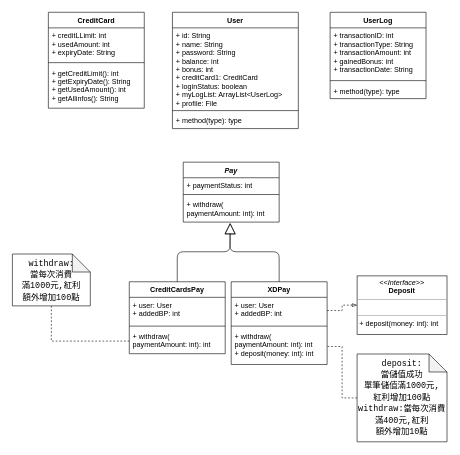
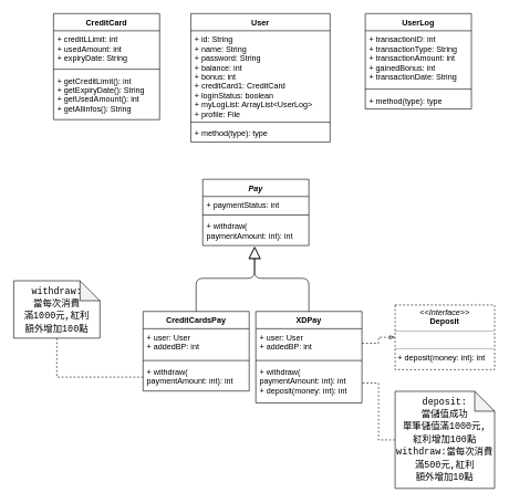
  <mxCell id="0" />
  <mxCell id="1" parent="0" />
  <mxCell id="2" value="XDPay" style="swimlane;fontStyle=1;align=center;verticalAlign=top;childLayout=stackLayout;horizontal=1;startSize=26;horizontalStack=0;resizeParent=1;resizeParentMax=0;resizeLast=0;collapsible=1;marginBottom=0;" vertex="1" parent="1"><mxGeometry x="385" y="469.5" width="160" height="138" as="geometry" /></mxCell>
  <mxCell id="3" value="+ user: User&#10;+ addedBP: int" style="text;strokeColor=none;fillColor=none;align=left;verticalAlign=top;spacingLeft=4;spacingRight=4;overflow=hidden;rotatable=0;points=[[0,0.5],[1,0.5]];portConstraint=eastwest;" vertex="1" parent="2"><mxGeometry y="26" width="160" height="44" as="geometry" /></mxCell>
  <mxCell id="4" value="" style="line;strokeWidth=1;fillColor=none;align=left;verticalAlign=middle;spacingTop=-1;spacingLeft=3;spacingRight=3;rotatable=0;labelPosition=right;points=[];portConstraint=eastwest;" vertex="1" parent="2"><mxGeometry y="70" width="160" height="8" as="geometry" /></mxCell>
  <mxCell id="5" value="+ withdraw(&#10;paymentAmount: int): int&#10;+ deposit(money: int): int" style="text;strokeColor=none;fillColor=none;align=left;verticalAlign=top;spacingLeft=4;spacingRight=4;overflow=hidden;rotatable=0;points=[[0,0.5],[1,0.5]];portConstraint=eastwest;" vertex="1" parent="2"><mxGeometry y="78" width="160" height="60" as="geometry" /></mxCell>
  <mxCell id="6" value="Pay" style="swimlane;fontStyle=3;align=center;verticalAlign=top;childLayout=stackLayout;horizontal=1;startSize=26;horizontalStack=0;resizeParent=1;resizeParentMax=0;resizeLast=0;collapsible=1;marginBottom=0;" vertex="1" parent="1"><mxGeometry x="305" y="270" width="160" height="100" as="geometry" /></mxCell>
  <mxCell id="7" value="+ paymentStatus: int" style="text;strokeColor=none;fillColor=none;align=left;verticalAlign=top;spacingLeft=4;spacingRight=4;overflow=hidden;rotatable=0;points=[[0,0.5],[1,0.5]];portConstraint=eastwest;" vertex="1" parent="6"><mxGeometry y="26" width="160" height="24" as="geometry" /></mxCell>
  <mxCell id="8" value="" style="line;strokeWidth=1;fillColor=none;align=left;verticalAlign=middle;spacingTop=-1;spacingLeft=3;spacingRight=3;rotatable=0;labelPosition=right;points=[];portConstraint=eastwest;" vertex="1" parent="6"><mxGeometry y="50" width="160" height="8" as="geometry" /></mxCell>
  <mxCell id="9" value="+ withdraw(&#10;paymentAmount: int): int" style="text;strokeColor=none;fillColor=none;align=left;verticalAlign=top;spacingLeft=4;spacingRight=4;overflow=hidden;rotatable=0;points=[[0,0.5],[1,0.5]];portConstraint=eastwest;" vertex="1" parent="6"><mxGeometry y="58" width="160" height="42" as="geometry" /></mxCell>
- <mxCell id="10" value="&lt;p style=&quot;margin: 0px ; margin-top: 4px ; text-align: center&quot;&gt;&lt;i&gt;&amp;lt;&amp;lt;Interface&amp;gt;&amp;gt;&lt;/i&gt;&lt;br&gt;&lt;b&gt;Deposit&lt;/b&gt;&lt;/p&gt;&lt;hr size=&quot;1&quot;&gt;&lt;p style=&quot;margin: 0px ; margin-left: 4px&quot;&gt;&lt;br&gt;&lt;/p&gt;&lt;hr size=&quot;1&quot;&gt;&lt;p style=&quot;margin: 0px ; margin-left: 4px&quot;&gt;+ deposit(money: int): int&lt;br&gt;&lt;/p&gt;" style="verticalAlign=top;align=left;overflow=fill;fontSize=12;fontFamily=Helvetica;html=1;" vertex="1" parent="1"><mxGeometry x="595" y="459.75" width="150" height="97.5" as="geometry" /></mxCell>
+ <mxCell id="10" value="&lt;p style=&quot;margin: 0px ; margin-top: 4px ; text-align: center&quot;&gt;&lt;i&gt;&amp;lt;&amp;lt;Interface&amp;gt;&amp;gt;&lt;/i&gt;&lt;br&gt;&lt;b&gt;Deposit&lt;/b&gt;&lt;/p&gt;&lt;hr size=&quot;1&quot;&gt;&lt;p style=&quot;margin: 0px ; margin-left: 4px&quot;&gt;&lt;br&gt;&lt;/p&gt;&lt;hr size=&quot;1&quot;&gt;&lt;p style=&quot;margin: 0px ; margin-left: 4px&quot;&gt;+ deposit(money: int): int&lt;br&gt;&lt;/p&gt;" style="verticalAlign=top;align=left;overflow=fill;fontSize=12;fontFamily=Helvetica;html=1;dashed=1;" vertex="1" parent="1"><mxGeometry x="595" y="459.75" width="150" height="97.5" as="geometry" /></mxCell>
  <mxCell id="11" value="UserLog" style="swimlane;fontStyle=1;align=center;verticalAlign=top;childLayout=stackLayout;horizontal=1;startSize=26;horizontalStack=0;resizeParent=1;resizeParentMax=0;resizeLast=0;collapsible=1;marginBottom=0;" vertex="1" parent="1"><mxGeometry x="550" y="20" width="160" height="144" as="geometry" /></mxCell>
  <mxCell id="12" value="+ transactionID: int&#10;+ transactionType: String&#10;+ transactionAmount: int&#10;+ gainedBonus: int&#10;+ transactionDate: String" style="text;strokeColor=none;fillColor=none;align=left;verticalAlign=top;spacingLeft=4;spacingRight=4;overflow=hidden;rotatable=0;points=[[0,0.5],[1,0.5]];portConstraint=eastwest;" vertex="1" parent="11"><mxGeometry y="26" width="160" height="84" as="geometry" /></mxCell>
  <mxCell id="13" value="" style="line;strokeWidth=1;fillColor=none;align=left;verticalAlign=middle;spacingTop=-1;spacingLeft=3;spacingRight=3;rotatable=0;labelPosition=right;points=[];portConstraint=eastwest;" vertex="1" parent="11"><mxGeometry y="110" width="160" height="8" as="geometry" /></mxCell>
  <mxCell id="14" value="+ method(type): type" style="text;strokeColor=none;fillColor=none;align=left;verticalAlign=top;spacingLeft=4;spacingRight=4;overflow=hidden;rotatable=0;points=[[0,0.5],[1,0.5]];portConstraint=eastwest;" vertex="1" parent="11"><mxGeometry y="118" width="160" height="26" as="geometry" /></mxCell>
  <mxCell id="15" value="CreditCardsPay" style="swimlane;fontStyle=1;align=center;verticalAlign=top;childLayout=stackLayout;horizontal=1;startSize=26;horizontalStack=0;resizeParent=1;resizeParentMax=0;resizeLast=0;collapsible=1;marginBottom=0;" vertex="1" parent="1"><mxGeometry x="215" y="469.5" width="160" height="120" as="geometry" /></mxCell>
  <mxCell id="16" value="+ user: User&#10;+ addedBP: int" style="text;strokeColor=none;fillColor=none;align=left;verticalAlign=top;spacingLeft=4;spacingRight=4;overflow=hidden;rotatable=0;points=[[0,0.5],[1,0.5]];portConstraint=eastwest;" vertex="1" parent="15"><mxGeometry y="26" width="160" height="44" as="geometry" /></mxCell>
  <mxCell id="17" value="" style="line;strokeWidth=1;fillColor=none;align=left;verticalAlign=middle;spacingTop=-1;spacingLeft=3;spacingRight=3;rotatable=0;labelPosition=right;points=[];portConstraint=eastwest;" vertex="1" parent="15"><mxGeometry y="70" width="160" height="8" as="geometry" /></mxCell>
  <mxCell id="18" value="+ withdraw(&#10;paymentAmount: int): int" style="text;strokeColor=none;fillColor=none;align=left;verticalAlign=top;spacingLeft=4;spacingRight=4;overflow=hidden;rotatable=0;points=[[0,0.5],[1,0.5]];portConstraint=eastwest;" vertex="1" parent="15"><mxGeometry y="78" width="160" height="42" as="geometry" /></mxCell>
  <mxCell id="19" value="User" style="swimlane;fontStyle=1;align=center;verticalAlign=top;childLayout=stackLayout;horizontal=1;startSize=26;horizontalStack=0;resizeParent=1;resizeParentMax=0;resizeLast=0;collapsible=1;marginBottom=0;" vertex="1" parent="1"><mxGeometry x="287" y="20" width="210" height="194" as="geometry" /></mxCell>
  <mxCell id="20" value="+ id: String&#10;+ name: String&#10;+ password: String&#10;+ balance: int&#10;+ bonus: int&#10;+ creditCard1: CreditCard&#10;+ loginStatus: boolean&#10;+ myLogList: ArrayList&lt;UserLog&gt;&#10;+ profile: File" style="text;strokeColor=none;fillColor=none;align=left;verticalAlign=top;spacingLeft=4;spacingRight=4;overflow=hidden;rotatable=0;points=[[0,0.5],[1,0.5]];portConstraint=eastwest;" vertex="1" parent="19"><mxGeometry y="26" width="210" height="134" as="geometry" /></mxCell>
  <mxCell id="21" value="" style="line;strokeWidth=1;fillColor=none;align=left;verticalAlign=middle;spacingTop=-1;spacingLeft=3;spacingRight=3;rotatable=0;labelPosition=right;points=[];portConstraint=eastwest;" vertex="1" parent="19"><mxGeometry y="160" width="210" height="8" as="geometry" /></mxCell>
  <mxCell id="22" value="+ method(type): type" style="text;strokeColor=none;fillColor=none;align=left;verticalAlign=top;spacingLeft=4;spacingRight=4;overflow=hidden;rotatable=0;points=[[0,0.5],[1,0.5]];portConstraint=eastwest;" vertex="1" parent="19"><mxGeometry y="168" width="210" height="26" as="geometry" /></mxCell>
  <mxCell id="23" value="" style="endArrow=block;endSize=16;endFill=0;html=1;entryX=0.49;entryY=1.049;entryDx=0;entryDy=0;entryPerimeter=0;exitX=0.5;exitY=0;exitDx=0;exitDy=0;" edge="1" parent="1" source="2" target="9"><mxGeometry x="-0.679" y="-30" width="160" relative="1" as="geometry"><mxPoint x="383" y="419.5" as="sourcePoint" /><mxPoint x="465" y="409.5" as="targetPoint" /><Array as="points"><mxPoint x="465" y="419.5" /><mxPoint x="383" y="419.5" /></Array><mxPoint as="offset" /></mxGeometry></mxCell>
  <mxCell id="24" value="" style="endArrow=block;endSize=16;endFill=0;html=1;entryX=0.489;entryY=1.027;entryDx=0;entryDy=0;entryPerimeter=0;exitX=0.5;exitY=0;exitDx=0;exitDy=0;" edge="1" parent="1" source="15" target="9"><mxGeometry x="-0.69" y="30" width="160" relative="1" as="geometry"><mxPoint x="215" y="423.5" as="sourcePoint" /><mxPoint x="375" y="423.5" as="targetPoint" /><Array as="points"><mxPoint x="295" y="419.5" /><mxPoint x="383" y="419.5" /></Array><mxPoint as="offset" /></mxGeometry></mxCell>
  <mxCell id="25" style="edgeStyle=orthogonalEdgeStyle;rounded=0;orthogonalLoop=1;jettySize=auto;html=1;entryX=0;entryY=0.5;entryDx=0;entryDy=0;dashed=1;endArrow=blockThin;endFill=0;" edge="1" parent="1" source="3" target="10"><mxGeometry relative="1" as="geometry" /></mxCell>
  <mxCell id="26" style="edgeStyle=orthogonalEdgeStyle;rounded=0;orthogonalLoop=1;jettySize=auto;html=1;entryX=1;entryY=0.5;entryDx=0;entryDy=0;dashed=1;endArrow=none;endFill=0;" edge="1" parent="1" source="27" target="5"><mxGeometry relative="1" as="geometry" /></mxCell>
- <mxCell id="27" value="&lt;div style=&quot;font-size: 14px ; line-height: 19px ; font-family: &amp;#34;consolas&amp;#34; , &amp;#34;courier new&amp;#34; , monospace&quot;&gt;deposit:&lt;/div&gt;&lt;div style=&quot;font-size: 14px ; line-height: 19px ; font-family: &amp;#34;consolas&amp;#34; , &amp;#34;courier new&amp;#34; , monospace&quot;&gt;當儲值成功&lt;/div&gt;&lt;div style=&quot;font-size: 14px ; line-height: 19px ; font-family: &amp;#34;consolas&amp;#34; , &amp;#34;courier new&amp;#34; , monospace&quot;&gt;單筆儲值滿1000元,&lt;/div&gt;&lt;div style=&quot;font-size: 14px ; line-height: 19px ; font-family: &amp;#34;consolas&amp;#34; , &amp;#34;courier new&amp;#34; , monospace&quot;&gt;紅利增加100點&lt;/div&gt;&lt;div style=&quot;font-size: 14px ; line-height: 19px ; font-family: &amp;#34;consolas&amp;#34; , &amp;#34;courier new&amp;#34; , monospace&quot;&gt;&lt;div style=&quot;font-family: &amp;#34;consolas&amp;#34; , &amp;#34;courier new&amp;#34; , monospace ; line-height: 19px&quot;&gt;withdraw:當每次消費&lt;/div&gt;&lt;div style=&quot;font-family: &amp;#34;consolas&amp;#34; , &amp;#34;courier new&amp;#34; , monospace ; line-height: 19px&quot;&gt;滿400元,紅利&lt;/div&gt;&lt;div style=&quot;font-family: &amp;#34;consolas&amp;#34; , &amp;#34;courier new&amp;#34; , monospace ; line-height: 19px&quot;&gt;額外增加10點&lt;/div&gt;&lt;/div&gt;" style="shape=note;whiteSpace=wrap;html=1;backgroundOutline=1;darkOpacity=0.05;" vertex="1" parent="1"><mxGeometry x="595" y="590" width="150" height="146.5" as="geometry" /></mxCell>
+ <mxCell id="27" value="&lt;div style=&quot;font-size: 14px ; line-height: 19px ; font-family: &amp;#34;consolas&amp;#34; , &amp;#34;courier new&amp;#34; , monospace&quot;&gt;deposit:&lt;/div&gt;&lt;div style=&quot;font-size: 14px ; line-height: 19px ; font-family: &amp;#34;consolas&amp;#34; , &amp;#34;courier new&amp;#34; , monospace&quot;&gt;當儲值成功&lt;/div&gt;&lt;div style=&quot;font-size: 14px ; line-height: 19px ; font-family: &amp;#34;consolas&amp;#34; , &amp;#34;courier new&amp;#34; , monospace&quot;&gt;單筆儲值滿1000元,&lt;/div&gt;&lt;div style=&quot;font-size: 14px ; line-height: 19px ; font-family: &amp;#34;consolas&amp;#34; , &amp;#34;courier new&amp;#34; , monospace&quot;&gt;紅利增加100點&lt;/div&gt;&lt;div style=&quot;font-size: 14px ; line-height: 19px ; font-family: &amp;#34;consolas&amp;#34; , &amp;#34;courier new&amp;#34; , monospace&quot;&gt;&lt;div style=&quot;font-family: &amp;#34;consolas&amp;#34; , &amp;#34;courier new&amp;#34; , monospace ; line-height: 19px&quot;&gt;withdraw:當每次消費&lt;/div&gt;&lt;div style=&quot;font-family: &amp;#34;consolas&amp;#34; , &amp;#34;courier new&amp;#34; , monospace ; line-height: 19px&quot;&gt;滿500元,紅利&lt;/div&gt;&lt;div style=&quot;font-family: &amp;#34;consolas&amp;#34; , &amp;#34;courier new&amp;#34; , monospace ; line-height: 19px&quot;&gt;額外增加10點&lt;/div&gt;&lt;/div&gt;" style="shape=note;whiteSpace=wrap;html=1;backgroundOutline=1;darkOpacity=0.05;" vertex="1" parent="1"><mxGeometry x="595" y="590" width="150" height="146.5" as="geometry" /></mxCell>
  <mxCell id="28" style="edgeStyle=orthogonalEdgeStyle;rounded=0;orthogonalLoop=1;jettySize=auto;html=1;entryX=0;entryY=0.5;entryDx=0;entryDy=0;dashed=1;endArrow=none;endFill=0;" edge="1" parent="1" source="29" target="18"><mxGeometry relative="1" as="geometry" /></mxCell>
  <mxCell id="29" value="&lt;div style=&quot;font-size: 14px ; line-height: 19px ; font-family: &amp;#34;consolas&amp;#34; , &amp;#34;courier new&amp;#34; , monospace&quot;&gt;&lt;span&gt;withdraw:&lt;/span&gt;&lt;br&gt;&lt;/div&gt;&lt;div style=&quot;font-size: 14px ; line-height: 19px ; font-family: &amp;#34;consolas&amp;#34; , &amp;#34;courier new&amp;#34; , monospace&quot;&gt;&lt;div style=&quot;font-family: &amp;#34;consolas&amp;#34; , &amp;#34;courier new&amp;#34; , monospace ; line-height: 19px&quot;&gt;當每次消費&lt;/div&gt;&lt;div style=&quot;font-family: &amp;#34;consolas&amp;#34; , &amp;#34;courier new&amp;#34; , monospace ; line-height: 19px&quot;&gt;滿1000元,紅利&lt;/div&gt;&lt;div style=&quot;font-family: &amp;#34;consolas&amp;#34; , &amp;#34;courier new&amp;#34; , monospace ; line-height: 19px&quot;&gt;額外增加100點&lt;/div&gt;&lt;/div&gt;" style="shape=note;whiteSpace=wrap;html=1;backgroundOutline=1;darkOpacity=0.05;" vertex="1" parent="1"><mxGeometry x="20" y="423.25" width="130" height="86.5" as="geometry" /></mxCell>
  <mxCell id="30" value="CreditCard" style="swimlane;fontStyle=1;align=center;verticalAlign=top;childLayout=stackLayout;horizontal=1;startSize=26;horizontalStack=0;resizeParent=1;resizeParentMax=0;resizeLast=0;collapsible=1;marginBottom=0;" vertex="1" parent="1"><mxGeometry x="80" y="20" width="160" height="160" as="geometry"><mxRectangle x="-620" y="140" width="90" height="26" as="alternateBounds" /></mxGeometry></mxCell>
  <mxCell id="31" value="+ creditLLimit: int&#10;+ usedAmount: int&#10;+ expiryDate: String" style="text;strokeColor=none;fillColor=none;align=left;verticalAlign=top;spacingLeft=4;spacingRight=4;overflow=hidden;rotatable=0;points=[[0,0.5],[1,0.5]];portConstraint=eastwest;" vertex="1" parent="30"><mxGeometry y="26" width="160" height="54" as="geometry" /></mxCell>
  <mxCell id="32" value="" style="line;strokeWidth=1;fillColor=none;align=left;verticalAlign=middle;spacingTop=-1;spacingLeft=3;spacingRight=3;rotatable=0;labelPosition=right;points=[];portConstraint=eastwest;" vertex="1" parent="30"><mxGeometry y="80" width="160" height="8" as="geometry" /></mxCell>
  <mxCell id="33" value="+ getCreditLimit(): int&#10;+ getExpiryDate(): String&#10;+ getUsedAmount(): int&#10;+ getAllinfos(): String" style="text;strokeColor=none;fillColor=none;align=left;verticalAlign=top;spacingLeft=4;spacingRight=4;overflow=hidden;rotatable=0;points=[[0,0.5],[1,0.5]];portConstraint=eastwest;" vertex="1" parent="30"><mxGeometry y="88" width="160" height="72" as="geometry" /></mxCell>
